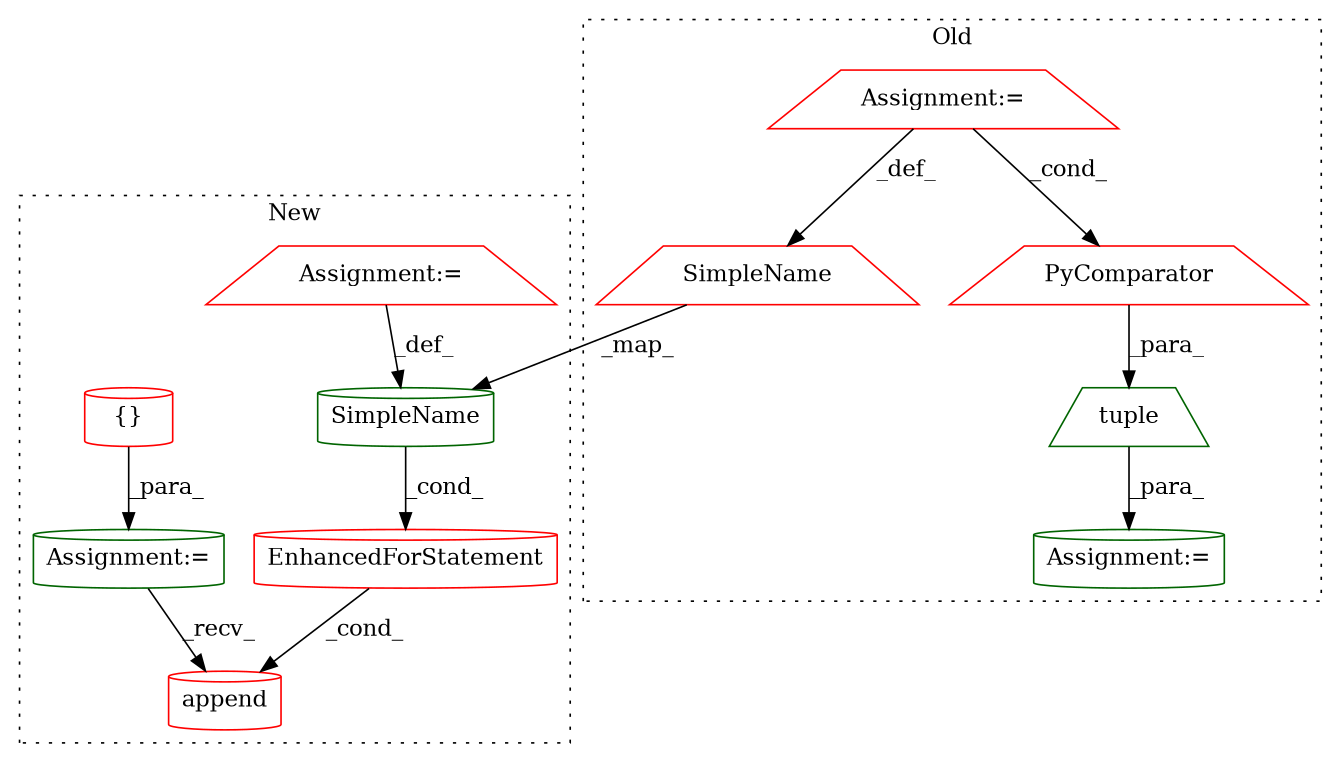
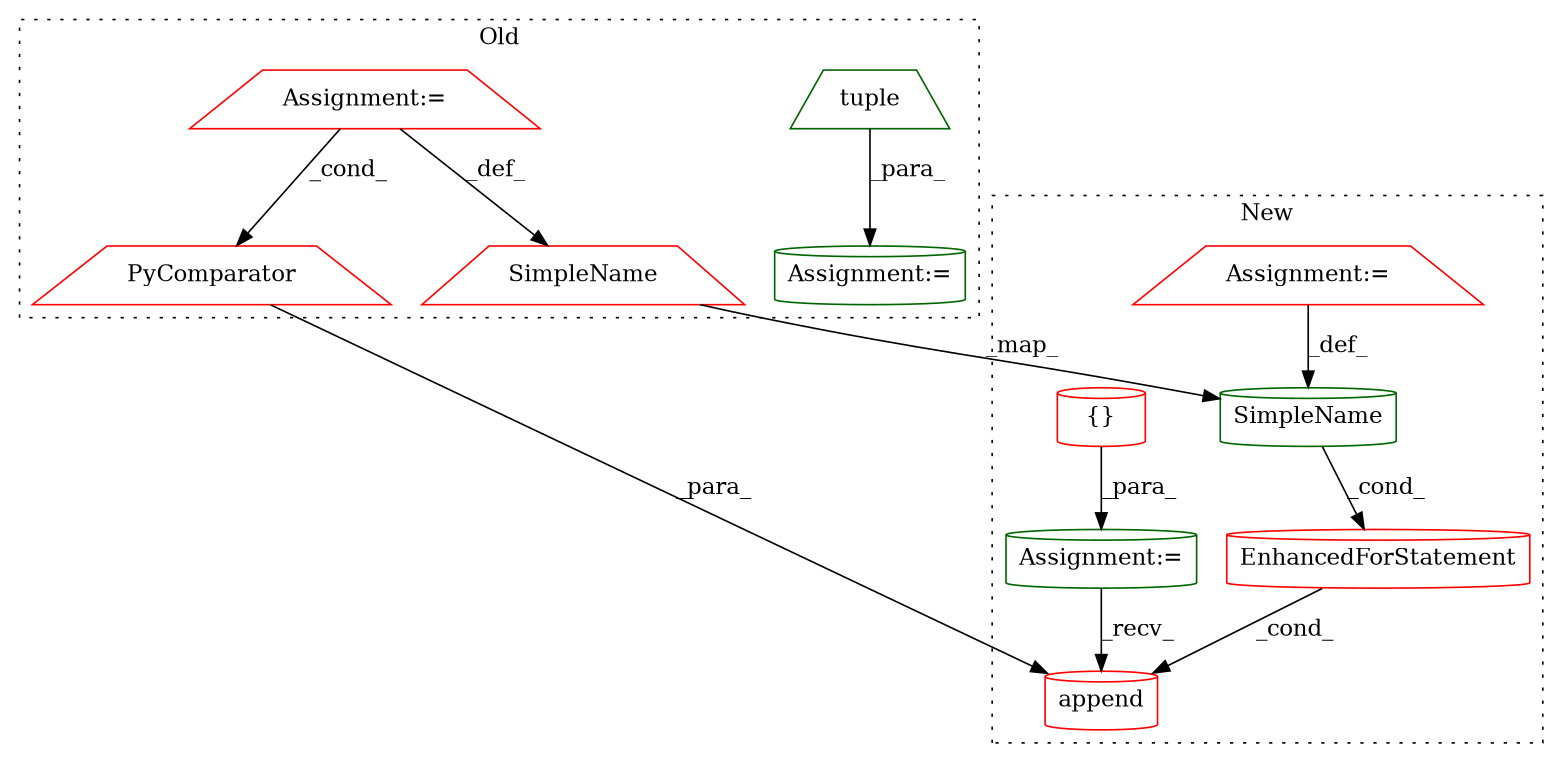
  digraph {
    node [a=7 color=red l=1 s=32479 shape=cylinder]
    n1 [a=32 color=darkgreen l="17,-5" label=tuple s="32348,32508" shape=trapezium]
    n2 [color=darkgreen label="Assignment:=" s=32347]
    n3 [l=21 label="Assignment:=" shape=trapezium]
    n4 [a=113 l=21 label=PyComparator shape=trapezium]
    n5 [a=42 label=SimpleName s=32482 shape=trapezium]
    n6 [a=70 l="53,2" label=EnhancedForStatement s="32635,32701"]
    n7 [l="53,2" label="Assignment:=" s="32635,32701" shape=trapezium]
    n8 [a=42 color=darkgreen label=SimpleName s=32692]
    n9 [a=32 l="7,1" label=append s="32761,32790"]
    n10 [a=4 l=2 label="{}" s=32627]
    n11 [color=darkgreen label="Assignment:=" s=32617]
    subgraph cluster_1 {
      label=Old
      style=dotted
      n1
      n2
      n3
      n4
      n5
    }
    subgraph cluster_2 {
      label=New
      style=dotted
      n6
      n7
      n8
      n9
      n10
      n11
    }
    n1 -> n2 [label=_para_]
    n3 -> n4 [label=_cond_]
    n3 -> n5 [label=_def_]
-   n4 -> n1 [label=_para_]
+   n4 -> n9 [label=_para_]
    n5 -> n8 [label=_map_]
    n6 -> n9 [label=_cond_]
    n7 -> n8 [label=_def_]
    n8 -> n6 [label=_cond_]
    n10 -> n11 [label=_para_]
    n11 -> n9 [label=_recv_]
  }
